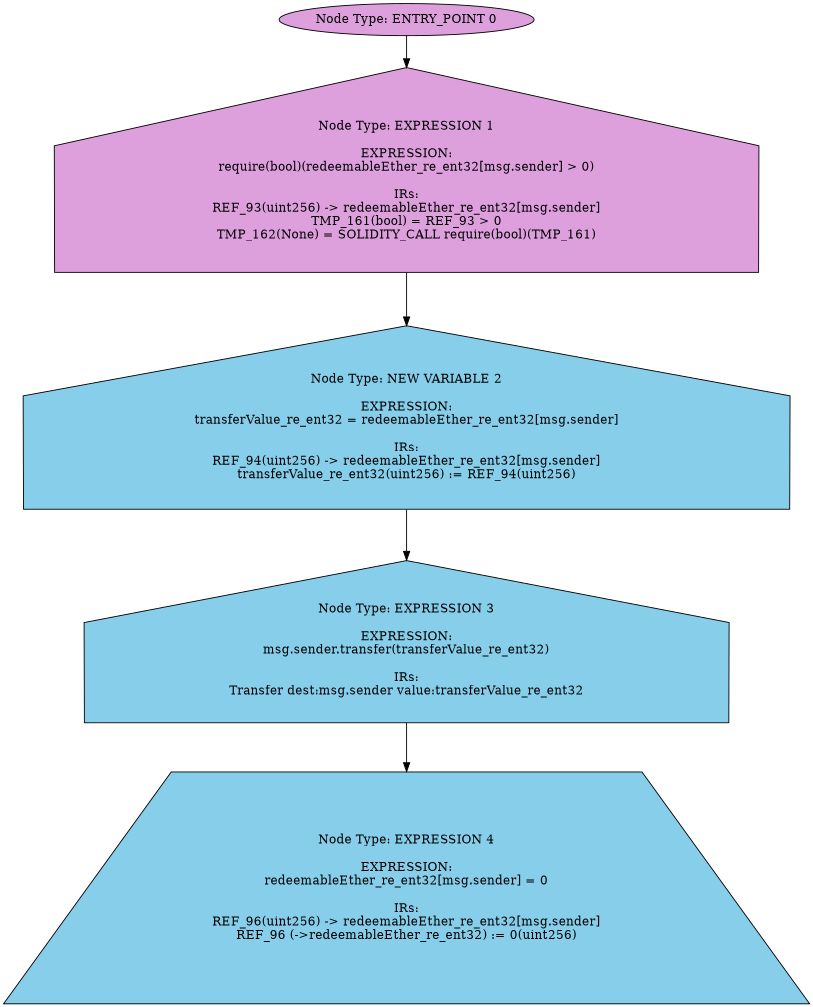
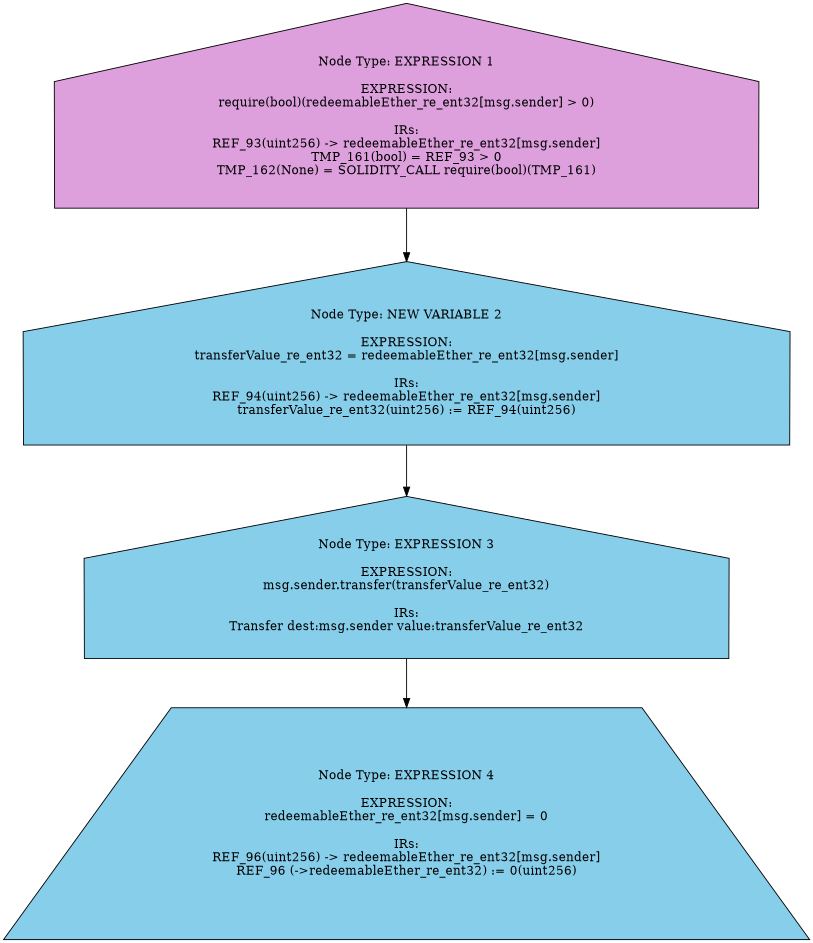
  digraph {
    node [style=filled fillcolor=skyblue shape=house]
-   n1 [label="Node Type: ENTRY_POINT 0\n" fillcolor=plum shape=ellipse]
    n2 [label="Node Type: EXPRESSION 1\n\nEXPRESSION:\nrequire(bool)(redeemableEther_re_ent32[msg.sender] > 0)\n\nIRs:\nREF_93(uint256) -> redeemableEther_re_ent32[msg.sender]\nTMP_161(bool) = REF_93 > 0\nTMP_162(None) = SOLIDITY_CALL require(bool)(TMP_161)" fillcolor=plum]
    n3 [label="Node Type: NEW VARIABLE 2\n\nEXPRESSION:\ntransferValue_re_ent32 = redeemableEther_re_ent32[msg.sender]\n\nIRs:\nREF_94(uint256) -> redeemableEther_re_ent32[msg.sender]\ntransferValue_re_ent32(uint256) := REF_94(uint256)"]
    n4 [label="Node Type: EXPRESSION 3\n\nEXPRESSION:\nmsg.sender.transfer(transferValue_re_ent32)\n\nIRs:\nTransfer dest:msg.sender value:transferValue_re_ent32"]
    n5 [label="Node Type: EXPRESSION 4\n\nEXPRESSION:\nredeemableEther_re_ent32[msg.sender] = 0\n\nIRs:\nREF_96(uint256) -> redeemableEther_re_ent32[msg.sender]\nREF_96 (->redeemableEther_re_ent32) := 0(uint256)" shape=trapezium]
-   n1 -> n2
    n2 -> n3
    n3 -> n4
    n4 -> n5
  }
